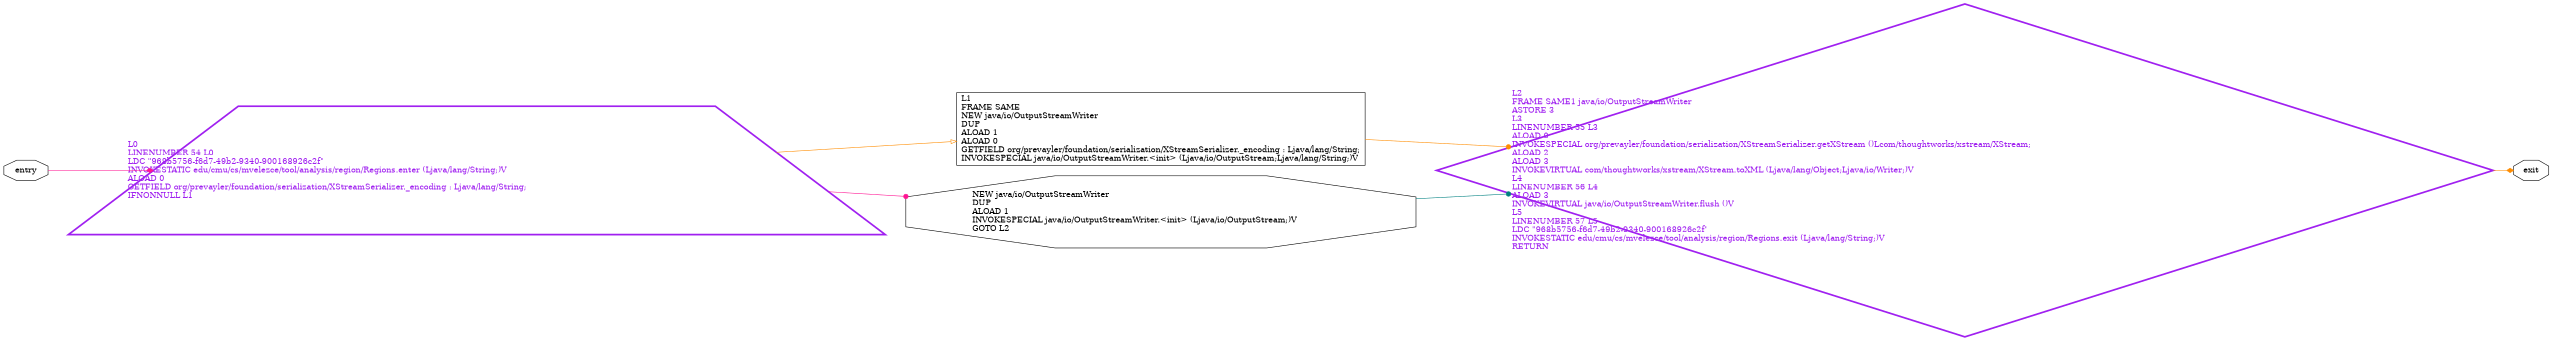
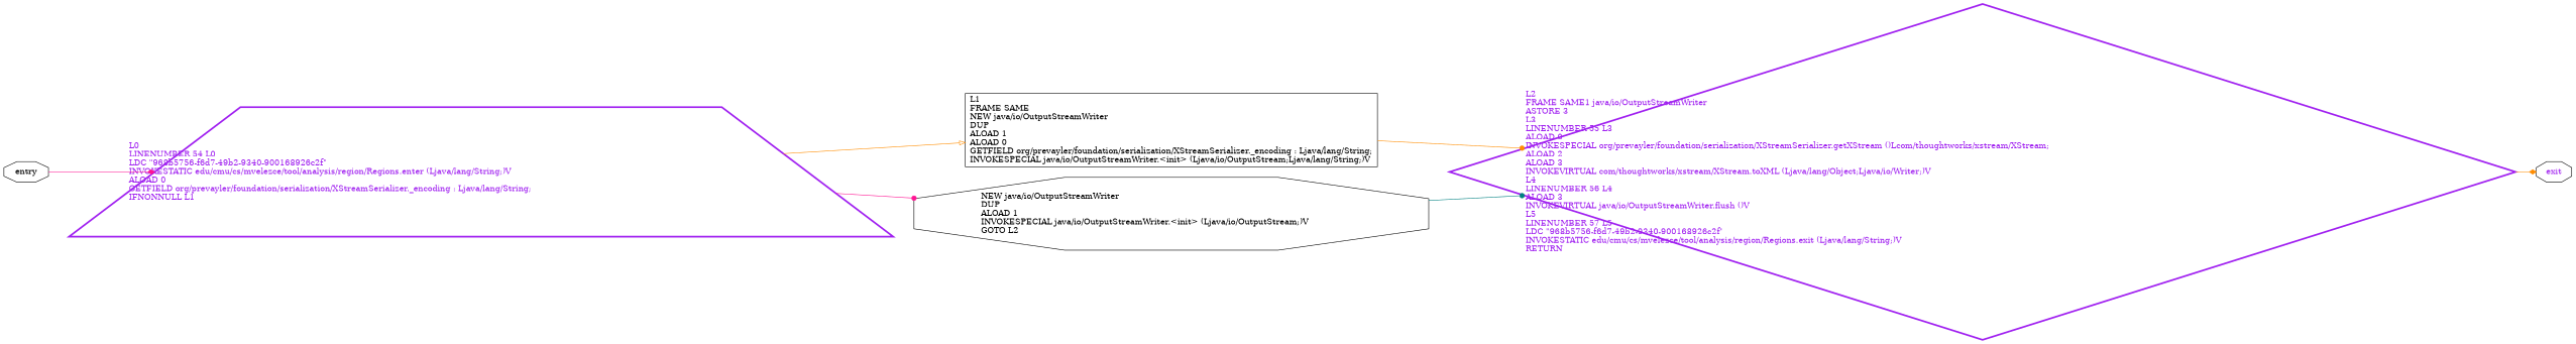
  digraph {
    rankdir=LR
    node [shape=octagon]
    edge [color=darkorange arrowhead=dot]
    n1 [color=purple fontcolor=purple label="L0\lLINENUMBER 54 L0\lLDC \"968b5756-f6d7-49b2-9340-900168926c2f\"\lINVOKESTATIC edu/cmu/cs/mvelezce/tool/analysis/region/Regions.enter (Ljava/lang/String;)V\lALOAD 0\lGETFIELD org/prevayler/foundation/serialization/XStreamSerializer._encoding : Ljava/lang/String;\lIFNONNULL L1\l" penwidth=3 shape=trapezium]
    n2 [label="L1\lFRAME SAME\lNEW java/io/OutputStreamWriter\lDUP\lALOAD 1\lALOAD 0\lGETFIELD org/prevayler/foundation/serialization/XStreamSerializer._encoding : Ljava/lang/String;\lINVOKESPECIAL java/io/OutputStreamWriter.\<init\> (Ljava/io/OutputStream;Ljava/lang/String;)V\l" shape=box]
    n3 [label="NEW java/io/OutputStreamWriter\lDUP\lALOAD 1\lINVOKESPECIAL java/io/OutputStreamWriter.\<init\> (Ljava/io/OutputStream;)V\lGOTO L2\l"]
    n4 [color=purple fontcolor=purple label="L2\lFRAME SAME1 java/io/OutputStreamWriter\lASTORE 3\lL3\lLINENUMBER 55 L3\lALOAD 0\lINVOKESPECIAL org/prevayler/foundation/serialization/XStreamSerializer.getXStream ()Lcom/thoughtworks/xstream/XStream;\lALOAD 2\lALOAD 3\lINVOKEVIRTUAL com/thoughtworks/xstream/XStream.toXML (Ljava/lang/Object;Ljava/io/Writer;)V\lL4\lLINENUMBER 56 L4\lALOAD 3\lINVOKEVIRTUAL java/io/OutputStreamWriter.flush ()V\lL5\lLINENUMBER 57 L5\lLDC \"968b5756-f6d7-49b2-9340-900168926c2f\"\lINVOKESTATIC edu/cmu/cs/mvelezce/tool/analysis/region/Regions.exit (Ljava/lang/String;)V\lRETURN\l" penwidth=3 shape=diamond]
-   exit
+   exit [fontcolor=purple]
    entry
    n1 -> n2 [arrowhead=onormal]
    n1 -> n3 [color=deeppink]
    n2 -> n4
    n3 -> n4 [color=teal]
    n4 -> exit [arrowhead=diamond]
    entry -> n1 [color=deeppink arrowhead=diamond]
  }
